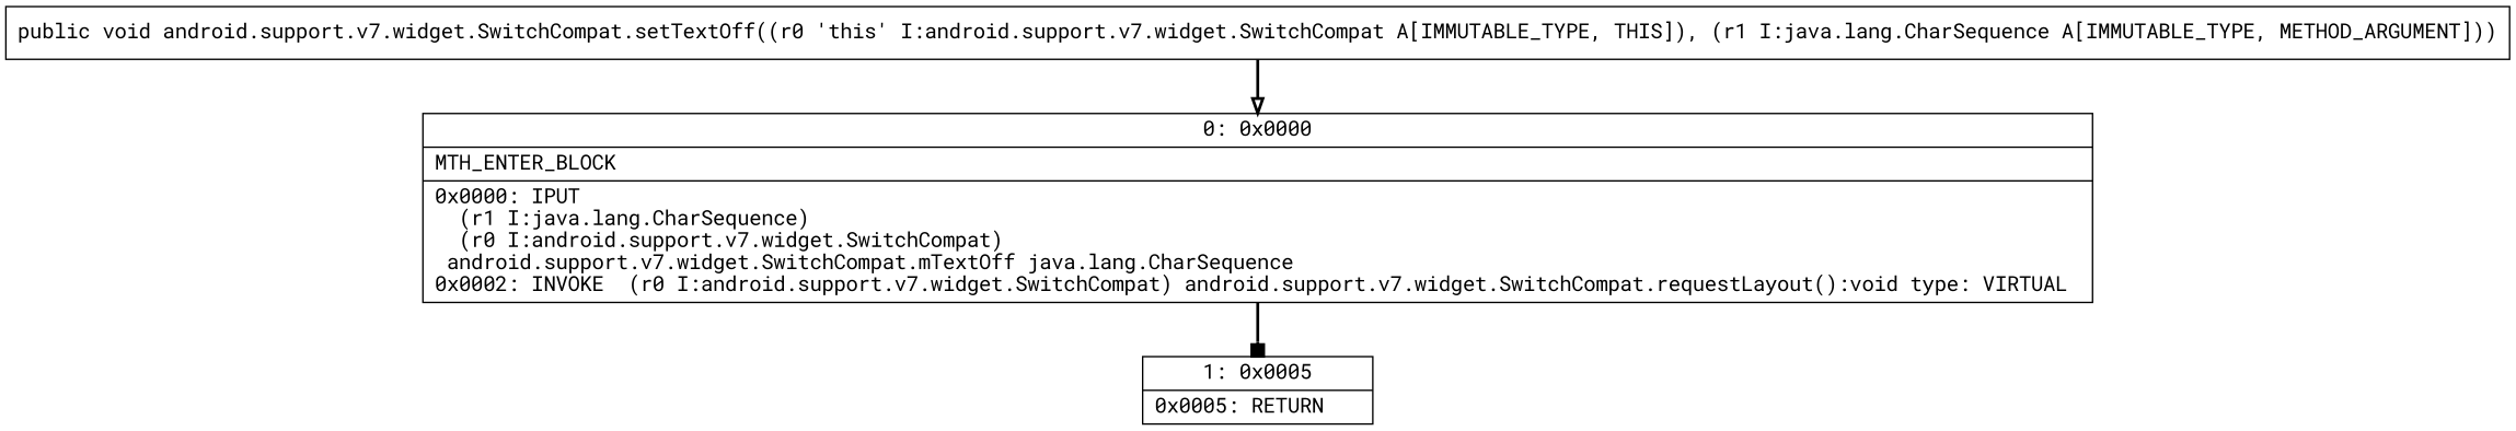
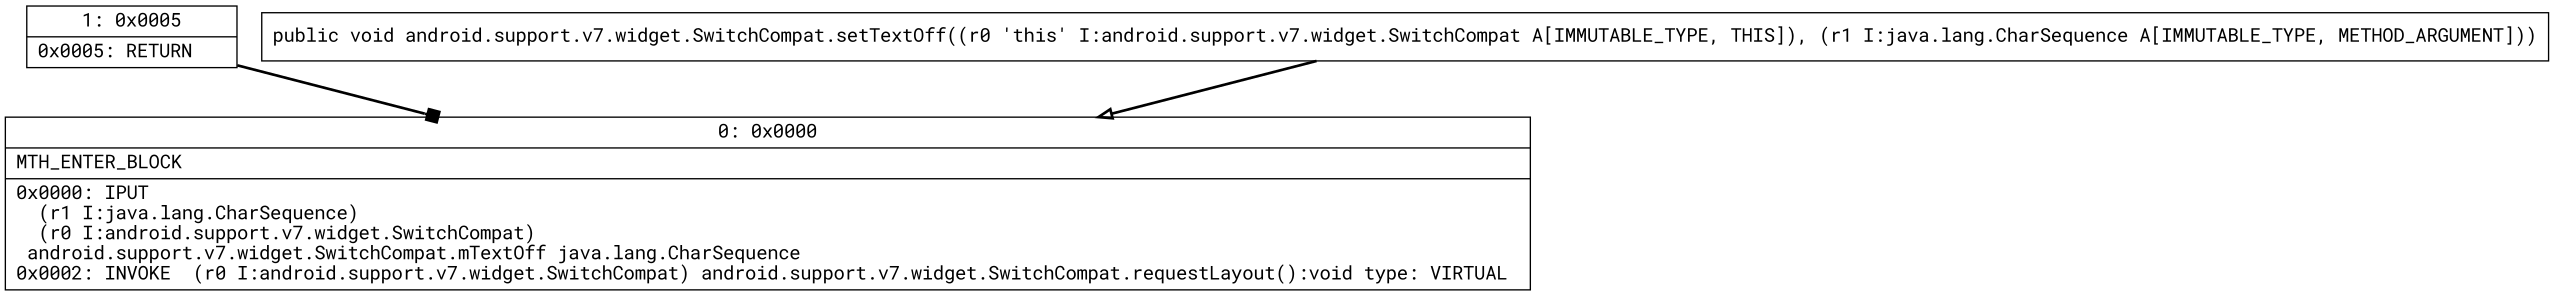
  digraph {
    fontname="Roboto Mono"
    node [shape=record fontname="Roboto Mono"]
    edge [style=bold fontname="Roboto Mono"]
    n1 [label="{0\:\ 0x0000|MTH_ENTER_BLOCK\l|0x0000: IPUT  \l  (r1 I:java.lang.CharSequence)\l  (r0 I:android.support.v7.widget.SwitchCompat)\l android.support.v7.widget.SwitchCompat.mTextOff java.lang.CharSequence \l0x0002: INVOKE  (r0 I:android.support.v7.widget.SwitchCompat) android.support.v7.widget.SwitchCompat.requestLayout():void type: VIRTUAL \l}"]
    n2 [label="{1\:\ 0x0005|0x0005: RETURN   \l}"]
    n3 [label="{public void android.support.v7.widget.SwitchCompat.setTextOff((r0 'this' I:android.support.v7.widget.SwitchCompat A[IMMUTABLE_TYPE, THIS]), (r1 I:java.lang.CharSequence A[IMMUTABLE_TYPE, METHOD_ARGUMENT])) }"]
-   n1 -> n2 [arrowhead=box]
+   n2 -> n1 [arrowhead=box]
    n3 -> n1 [arrowhead=onormal]
  }
